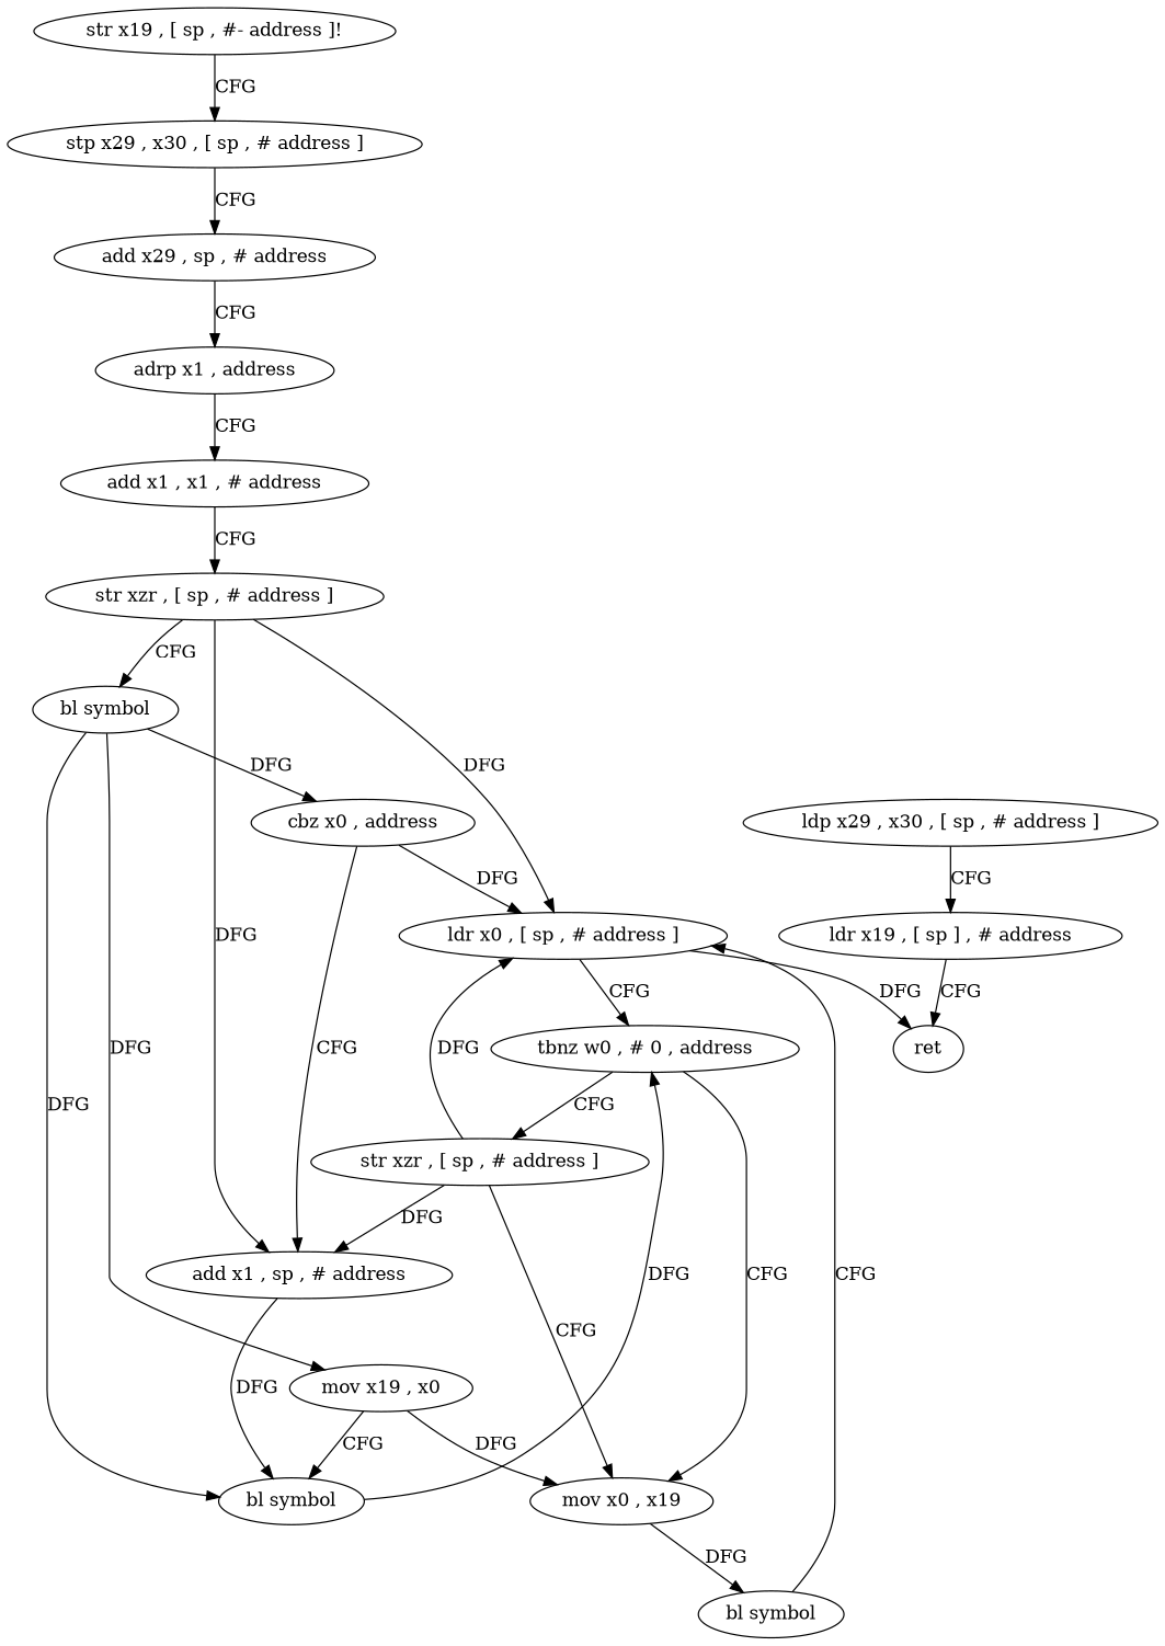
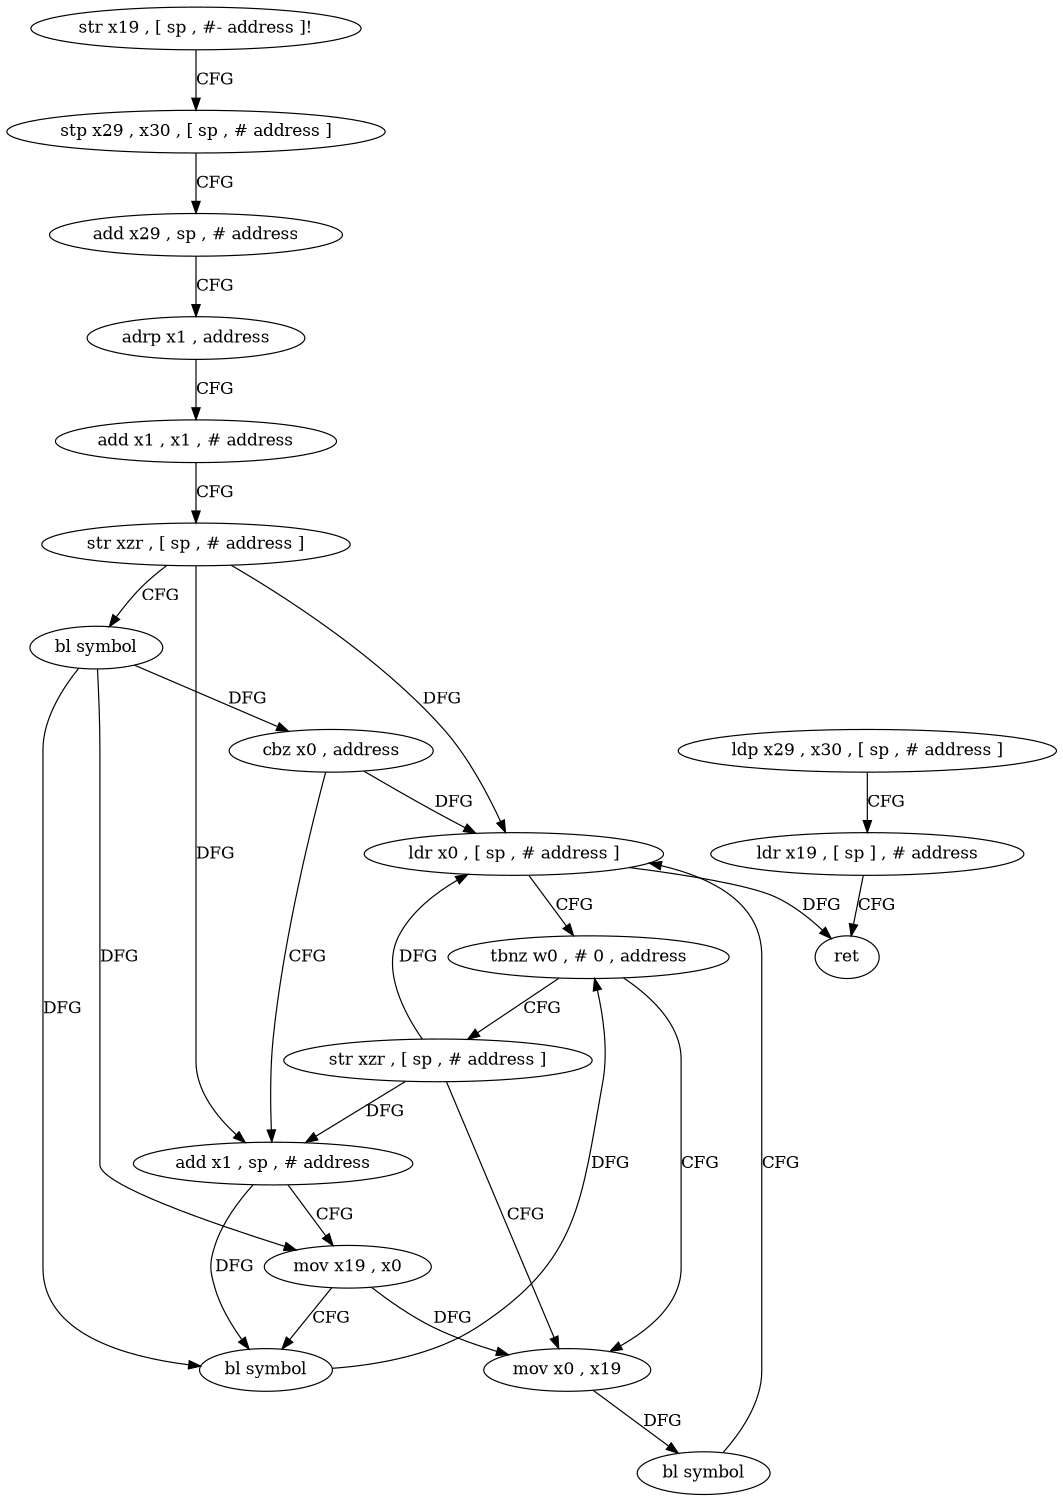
  digraph {
    n1 [label="str x19 , [ sp , #- address ]!"]
    n2 [label="stp x29 , x30 , [ sp , # address ]"]
    n3 [label="add x29 , sp , # address"]
    n4 [label="adrp x1 , address"]
    n5 [label="add x1 , x1 , # address"]
    n6 [label="str xzr , [ sp , # address ]"]
    n7 [label="bl symbol"]
    n8 [label="ldr x0 , [ sp , # address ]"]
    n9 [label="add x1 , sp , # address"]
    n10 [label="cbz x0 , address"]
    n11 [label="mov x19 , x0"]
    n12 [label="bl symbol"]
    n13 [label=ret]
    n14 [label="tbnz w0 , # 0 , address"]
    n15 [label="mov x0 , x19"]
    n16 [label="ldp x29 , x30 , [ sp , # address ]"]
    n17 [label="ldr x19 , [ sp ] , # address"]
    n18 [label="bl symbol"]
    n19 [label="str xzr , [ sp , # address ]"]
    n1 -> n2 [label=CFG]
    n2 -> n3 [label=CFG]
    n3 -> n4 [label=CFG]
    n4 -> n5 [label=CFG]
    n5 -> n6 [label=CFG]
    n6 -> n7 [label=CFG]
    n6 -> n8 [label=DFG]
    n6 -> n9 [label=DFG]
    n7 -> n10 [label=DFG]
    n7 -> n11 [label=DFG]
    n7 -> n12 [label=DFG]
    n8 -> n13 [label=DFG]
    n8 -> n14 [label=CFG]
+   n9 -> n11 [label=CFG]
    n9 -> n12 [label=DFG]
    n10 -> n8 [label=DFG]
    n10 -> n9 [label=CFG]
    n11 -> n12 [label=CFG]
    n11 -> n15 [label=DFG]
    n12 -> n14 [label=DFG]
    n14 -> n15 [label=CFG]
    n14 -> n19 [label=CFG]
    n15 -> n18 [label=DFG]
    n16 -> n17 [label=CFG]
    n17 -> n13 [label=CFG]
    n18 -> n8 [label=CFG]
    n19 -> n8 [label=DFG]
    n19 -> n9 [label=DFG]
    n19 -> n15 [label=CFG]
  }
